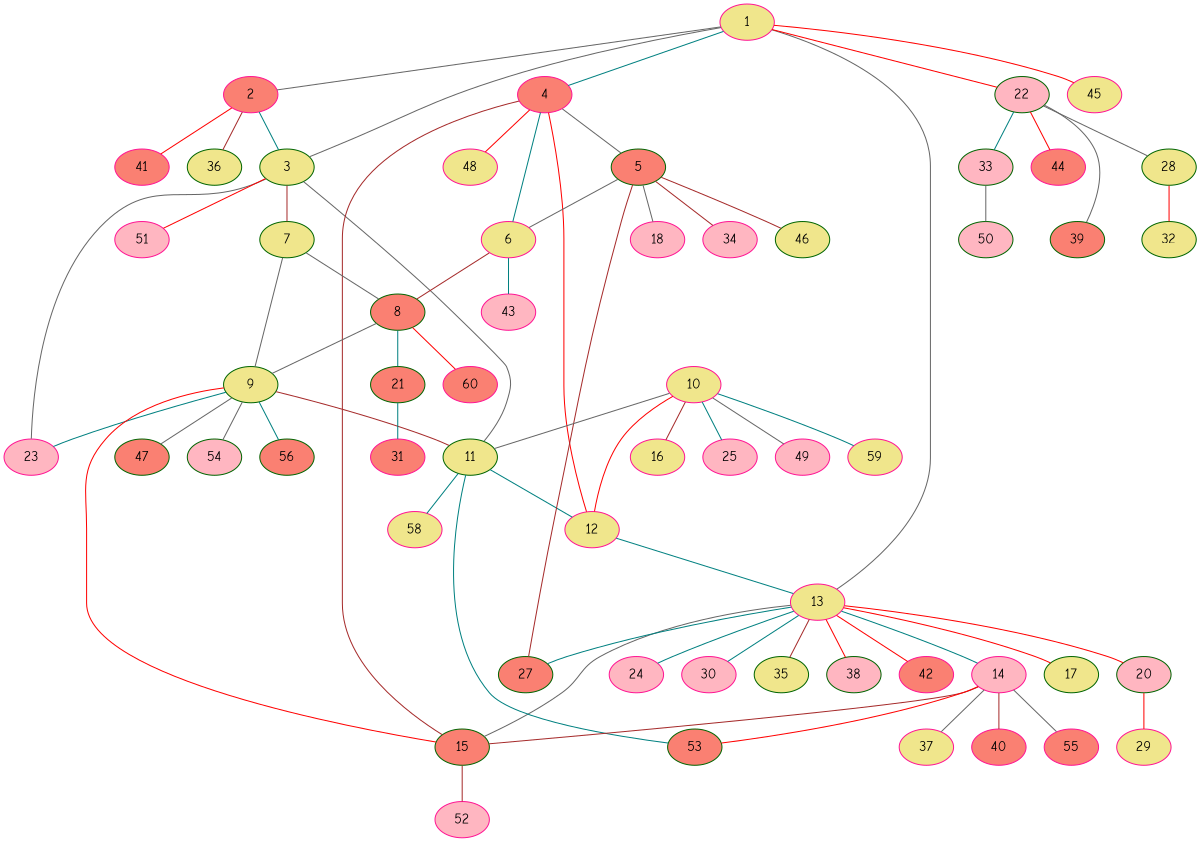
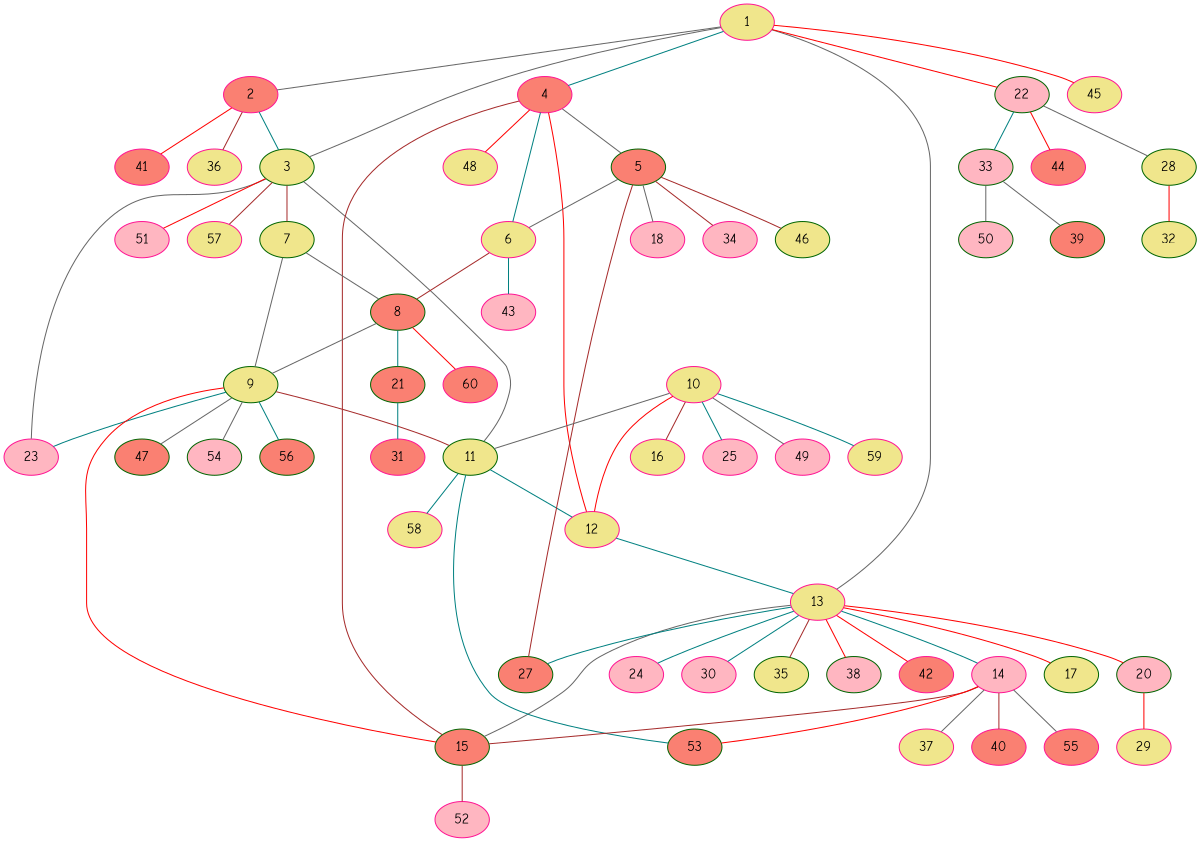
  graph {
    fontname="Comic Neue"
    node [color=deeppink fillcolor=khaki fontname="Comic Neue" style=filled]
    edge [color=gray40 fontname="Comic Neue"]
    2 [fillcolor=salmon]
    1
    3 [color=darkgreen]
    4 [fillcolor=salmon]
    13
    22 [color=darkgreen fillcolor=lightpink]
    45
-   36 [color=darkgreen]
+   36
    41 [fillcolor=salmon]
    7 [color=darkgreen]
    11 [color=darkgreen]
    23 [fillcolor=lightpink]
    51 [fillcolor=lightpink]
+   57
    5 [color=darkgreen fillcolor=salmon]
    6
    12
    15 [color=darkgreen fillcolor=salmon]
    48
    27 [color=darkgreen fillcolor=salmon]
    14 [fillcolor=lightpink]
    17 [color=darkgreen]
    20 [color=darkgreen fillcolor=lightpink]
    24 [fillcolor=lightpink]
    30 [fillcolor=lightpink]
    35 [color=darkgreen]
    38 [color=darkgreen fillcolor=lightpink]
    42 [fillcolor=salmon]
    28 [color=darkgreen]
    33 [color=darkgreen fillcolor=lightpink]
    44 [fillcolor=salmon]
    8 [color=darkgreen fillcolor=salmon]
    9 [color=darkgreen]
    53 [color=darkgreen fillcolor=salmon]
    58
    18 [fillcolor=lightpink]
    34 [fillcolor=lightpink]
    46 [color=darkgreen]
    43 [fillcolor=lightpink]
    52 [fillcolor=lightpink]
    21 [color=darkgreen fillcolor=salmon]
    60 [fillcolor=salmon]
    47 [color=darkgreen fillcolor=salmon]
    54 [color=darkgreen fillcolor=lightpink]
    56 [color=darkgreen fillcolor=salmon]
    31 [fillcolor=salmon]
    10
    16
    25 [fillcolor=lightpink]
    49 [fillcolor=lightpink]
    59
    37
    40 [fillcolor=salmon]
    55 [fillcolor=salmon]
    29
    32 [color=darkgreen]
    39 [color=darkgreen fillcolor=salmon]
    50 [color=darkgreen fillcolor=lightpink]
    2 -- 3 [color=teal]
    2 -- 36 [color=brown]
    2 -- 41 [color=red]
    1 -- 2
    1 -- 3
    1 -- 4 [color=teal]
    1 -- 13
    1 -- 22 [color=red]
    1 -- 45 [color=red]
    3 -- 7 [color=brown]
    3 -- 11
    3 -- 23
    3 -- 51 [color=red]
+   3 -- 57 [color=brown]
    4 -- 5
    4 -- 6 [color=teal]
    4 -- 12 [color=red]
    4 -- 15 [color=brown]
    4 -- 48 [color=red]
    13 -- 15
    13 -- 27 [color=teal]
    13 -- 14 [color=teal]
    13 -- 17 [color=red]
    13 -- 20 [color=red]
    13 -- 24 [color=teal]
    13 -- 30 [color=teal]
    13 -- 35 [color=brown]
    13 -- 38 [color=red]
    13 -- 42 [color=red]
    22 -- 28
    22 -- 33 [color=teal]
    22 -- 44 [color=red]
    7 -- 8
    7 -- 9
    11 -- 12 [color=teal]
    11 -- 53 [color=teal]
    11 -- 58 [color=teal]
    5 -- 6
    5 -- 27 [color=brown]
    5 -- 18
    5 -- 34 [color=brown]
    5 -- 46 [color=brown]
    6 -- 8 [color=brown]
    6 -- 43 [color=teal]
    12 -- 13 [color=teal]
    15 -- 52 [color=brown]
    14 -- 15 [color=brown]
    14 -- 53 [color=red]
    14 -- 37
    14 -- 40 [color=brown]
    14 -- 55
    20 -- 29 [color=red]
    28 -- 32 [color=red]
-   22 -- 39
+   33 -- 39
    33 -- 50
    8 -- 9
    8 -- 21 [color=teal]
    8 -- 60 [color=red]
    9 -- 11 [color=brown]
    9 -- 23 [color=teal]
    9 -- 15 [color=red]
    9 -- 47
    9 -- 54
    9 -- 56 [color=teal]
    21 -- 31 [color=teal]
    10 -- 11
    10 -- 12 [color=red]
    10 -- 16 [color=brown]
    10 -- 25 [color=teal]
    10 -- 49
    10 -- 59 [color=teal]
  }
